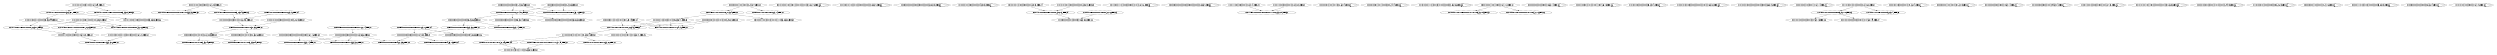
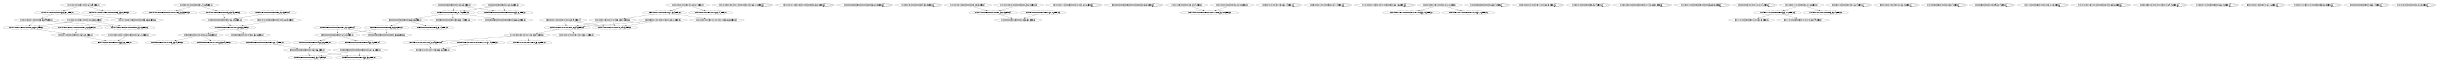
  digraph {
    "0010110000110000010000_7-28:301-LEN:22"
    "0110000110000010000000_10-31:310-LEN:22"
    "000011000001000000000_13-33:316-LEN:21"
    "010001010010000000000_1-21:269-LEN:21"
    "000101001000000000000010010110_3-33:35-LEN:30"
    "00010100100000000000000_3-25:243-LEN:23"
    "0100100000000000000100_7-28:243-LEN:22"
    "010000000000000010010_10-30:238-LEN:21"
    "000000000000000000000000000_1-28:14-LEN:27"
    "0000000000000000000000_10-31:338-LEN:22"
    "00000000000000000000_13-33:14-LEN:20"
    "000000000000000000000_13-33:330-LEN:21"
    "10010001010100100111_12-31:293-LEN:20"
    "001000101010010011100_13-33:312-LEN:21"
    "000101000011001000110000100010100_1-33:172-LEN:33"
    "00000000000000100101_12-31:225-LEN:20"
    "00000000000001001010_13-33:19-LEN:20"
    "000000000000010010110_13-33:209-LEN:21"
    "01010100101100001100001000000000_1-33:27-LEN:32"
    "000000000000000000000000000000_2-32:15-LEN:30"
    "010101001010000110000010000000_1-31:21-LEN:30"
    "1010000110100000000000_4-25:15-LEN:22"
    "000000000000001001010_12-33:16-LEN:21"
    "000000000000000000000000_1-25:18-LEN:24"
    "000000000000000000000_7-27:342-LEN:21"
    "00000000000000000000000000_7-33:33-LEN:26"
    "00000000000000000000_9-28:325-LEN:20"
    "000000000000000000000000_9-33:15-LEN:24"
    "000000000110010001010100_1-25:19-LEN:24"
    "0000110010001010100001_7-29:15-LEN:22"
    "0000110010001010100100_7-28:346-LEN:22"
    "011001000101010010011_10-30:311-LEN:21"
    "01100100010101001001100_10-33:17-LEN:23"
    "100100010101001001100_12-33:20-LEN:21"
    "010100100110100000000000_1-25:15-LEN:24"
    "010011010000000000010000_7-30:215-LEN:24"
    "1010000000000010000000_12-33:230-LEN:22"
    "001101000111010000000000010101_1-31:16-LEN:30"
    "000000000000000000000_3-23:365-LEN:21"
    "00000000000000000000_5-25:14-LEN:20"
    "000000000000000000000_5-25:360-LEN:21"
    "00000000000000000000000000000000_1-33:37-LEN:32"
    "11001110001000000010_1-20:14-LEN:20"
    "10011100010000000100000100011100_2-33:120-LEN:32"
    "10010001010100100110_12-32:14-LEN:20"
    "00000100001100110000000_1-24:14-LEN:23"
    "001101000011101000100101000000000_1-33:138-LEN:33"
    "000001000011001100000_1-21:112-LEN:21"
    "0001000011001100000000010110110_3-33:103-LEN:31"
    "0001000011001100000000101101_3-31:16-LEN:28"
    "000000000000000000000000000000_1-31:18-LEN:30"
    "010101000110000110000010000_1-28:25-LEN:27"
    "010010110000110000010_5-25:299-LEN:21"
    "00101100001100000100000000_7-33:18-LEN:26"
    "010101001011000011000_1-21:309-LEN:21"
    "010100101100001100001000000000_3-33:22-LEN:30"
    "010100101100001100000_3-23:307-LEN:21"
    "0100101100001100000000000000_5-33:23-LEN:28"
    "010100010110000110000010_1-25:20-LEN:24"
    "01000000000010000000_13-33:14-LEN:20"
    "00001100000101010010011100_7-33:15-LEN:26"
    "00001000011001000101_2-21:384-LEN:20"
    "000100001100100010110010011100_3-33:32-LEN:30"
    "00010000110010001010100_3-25:341-LEN:23"
    "00000000000000000000_1-20:384-LEN:20"
    "0000000000000000000000000000000_2-33:16-LEN:31"
    "00000000000000000000_2-21:402-LEN:20"
    "00000000000000000001000_3-25:14-LEN:23"
    "000000000000000000000000000000_3-33:32-LEN:30"
    "01010010100000000000_5-25:14-LEN:20"
    "00000100001100100010_1-20:377-LEN:20"
    "000010000110010001001_2-23:14-LEN:21"
    "0101010100110100000000000_1-25:210-LEN:25"
    "01000101001000000000000010010110_1-33:30-LEN:32"
    "100000100100000000000000_2-25:15-LEN:24"
    "010101001100000000000010000000_3-33:15-LEN:30"
    "01001110001000000010_1-20:120-LEN:20"
    "00000100001100100011_1-21:14-LEN:20"
    "11010001110100000000000_3-25:170-LEN:23"
    "00011101000000000001010_7-30:15-LEN:23"
    "000111010000000000001010101_7-33:149-LEN:27"
    "000010011000000000101_7-28:14-LEN:21"
    "000001000011001001010_1-22:15-LEN:21"
    "010001010100000000000000100_1-28:15-LEN:27"
    "01010000000000010000_10-30:14-LEN:20"
    "0000000000110010001010100_1-25:21-LEN:25"
    "001000000000000010010_9-30:14-LEN:21"
    "01001110001000000010000100_1-27:15-LEN:26"
    "010101010011001100100000000010100_1-33:52-LEN:33"
    "0000010000100100010101001001_1-29:15-LEN:28"
    "10000000000000000000_1-20:23-LEN:20"
    "01001010000000000010000_7-30:16-LEN:23"
    "011010001101000000000000_2-26:15-LEN:24"
    "00000100001100000101_1-21:16-LEN:20"
    "0100001110100010101000000000_5-33:15-LEN:28"
    "000001000010010001010100100111_1-31:40-LEN:30"
    "01000000000000000000_13-33:14-LEN:20"
    "01010101001100000000_1-21:15-LEN:20"
    "001101000111010000000_1-21:182-LEN:21"
    n100 [label="1101000111010007000000_3-25:14-LEN:22"]
    "0010110000110000010000_7-28:301-LEN:22" -> "0110000110000010000000_10-31:310-LEN:22"
    "0110000110000010000000_10-31:310-LEN:22" -> "000011000001000000000_13-33:316-LEN:21"
    "010001010010000000000_1-21:269-LEN:21" -> "000101001000000000000010010110_3-33:35-LEN:30"
    "010001010010000000000_1-21:269-LEN:21" -> "00010100100000000000000_3-25:243-LEN:23"
    "00010100100000000000000_3-25:243-LEN:23" -> "0100100000000000000100_7-28:243-LEN:22"
    "0100100000000000000100_7-28:243-LEN:22" -> "010000000000000010010_10-30:238-LEN:21"
    "010000000000000010010_10-30:238-LEN:21" -> "00000000000000100101_12-31:225-LEN:20"
    "010000000000000010010_10-30:238-LEN:21" -> "000000000000001001010_12-33:16-LEN:21"
    "000000000000000000000000000_1-28:14-LEN:27" -> "0000000000000000000000_10-31:338-LEN:22"
    "0000000000000000000000_10-31:338-LEN:22" -> "00000000000000000000_13-33:14-LEN:20"
    "0000000000000000000000_10-31:338-LEN:22" -> "000000000000000000000_13-33:330-LEN:21"
    "10010001010100100111_12-31:293-LEN:20" -> "001000101010010011100_13-33:312-LEN:21"
    "000101000011001000110000100010100_1-33:172-LEN:33" -> "000101000011001000110000100010100_1-33:172-LEN:33"
    "00000000000000100101_12-31:225-LEN:20" -> "00000000000001001010_13-33:19-LEN:20"
    "00000000000000100101_12-31:225-LEN:20" -> "000000000000010010110_13-33:209-LEN:21"
    "01010100101100001100001000000000_1-33:27-LEN:32" -> "01010100101100001100001000000000_1-33:27-LEN:32"
    "000000000000000000000000000000_2-32:15-LEN:30" -> "000000000000000000000000000000_2-32:15-LEN:30"
    "010101001010000110000010000000_1-31:21-LEN:30" -> "000011000001000000000_13-33:316-LEN:21"
    "1010000110100000000000_4-25:15-LEN:22" -> "1010000110100000000000_4-25:15-LEN:22"
    "000000000000000000000000_1-25:18-LEN:24" -> "000000000000000000000_7-27:342-LEN:21"
    "000000000000000000000000_1-25:18-LEN:24" -> "00000000000000000000000000_7-33:33-LEN:26"
    "000000000000000000000_7-27:342-LEN:21" -> "00000000000000000000_9-28:325-LEN:20"
    "000000000000000000000_7-27:342-LEN:21" -> "000000000000000000000000_9-33:15-LEN:24"
-   "0000000000000000000000_10-31:338-LEN:22" -> "00000000000000000000_9-28:325-LEN:20"
+   "00000000000000000000_9-28:325-LEN:20" -> "0000000000000000000000_10-31:338-LEN:22"
    "000000000110010001010100_1-25:19-LEN:24" -> "0000110010001010100001_7-29:15-LEN:22"
    "000000000110010001010100_1-25:19-LEN:24" -> "0000110010001010100100_7-28:346-LEN:22"
    "0000110010001010100100_7-28:346-LEN:22" -> "011001000101010010011_10-30:311-LEN:21"
    "0000110010001010100100_7-28:346-LEN:22" -> "01100100010101001001100_10-33:17-LEN:23"
    "011001000101010010011_10-30:311-LEN:21" -> "10010001010100100111_12-31:293-LEN:20"
    "011001000101010010011_10-30:311-LEN:21" -> "100100010101001001100_12-33:20-LEN:21"
    "010100100110100000000000_1-25:15-LEN:24" -> "010011010000000000010000_7-30:215-LEN:24"
    "010011010000000000010000_7-30:215-LEN:24" -> "1010000000000010000000_12-33:230-LEN:22"
    "001101000111010000000000010101_1-31:16-LEN:30" -> "001101000111010000000000010101_1-31:16-LEN:30"
    "000000000000000000000_3-23:365-LEN:21" -> "00000000000000000000_5-25:14-LEN:20"
    "000000000000000000000_3-23:365-LEN:21" -> "000000000000000000000_5-25:360-LEN:21"
    "000000000000000000000_5-25:360-LEN:21" -> "000000000000000000000_7-27:342-LEN:21"
    "000000000000000000000_5-25:360-LEN:21" -> "00000000000000000000000000_7-33:33-LEN:26"
    "00000000000000000000000000000000_1-33:37-LEN:32" -> "00000000000000000000000000000000_1-33:37-LEN:32"
    "11001110001000000010_1-20:14-LEN:20" -> "10011100010000000100000100011100_2-33:120-LEN:32"
    "10010001010100100110_12-32:14-LEN:20" -> "10010001010100100110_12-32:14-LEN:20"
    "00000100001100110000000_1-24:14-LEN:23" -> "00000100001100110000000_1-24:14-LEN:23"
    "001101000011101000100101000000000_1-33:138-LEN:33" -> "001101000011101000100101000000000_1-33:138-LEN:33"
    "000001000011001100000_1-21:112-LEN:21" -> "0001000011001100000000010110110_3-33:103-LEN:31"
    "000001000011001100000_1-21:112-LEN:21" -> "0001000011001100000000101101_3-31:16-LEN:28"
    "000000000000000000000000000000_1-31:18-LEN:30" -> "00000000000000000000_13-33:14-LEN:20"
    "000000000000000000000000000000_1-31:18-LEN:30" -> "000000000000000000000_13-33:330-LEN:21"
    "010101000110000110000010000_1-28:25-LEN:27" -> "0110000110000010000000_10-31:310-LEN:22"
    "010010110000110000010_5-25:299-LEN:21" -> "0010110000110000010000_7-28:301-LEN:22"
    "010010110000110000010_5-25:299-LEN:21" -> "00101100001100000100000000_7-33:18-LEN:26"
    "010101001011000011000_1-21:309-LEN:21" -> "010100101100001100001000000000_3-33:22-LEN:30"
    "010101001011000011000_1-21:309-LEN:21" -> "010100101100001100000_3-23:307-LEN:21"
    "010100101100001100000_3-23:307-LEN:21" -> "010010110000110000010_5-25:299-LEN:21"
    "010100101100001100000_3-23:307-LEN:21" -> "0100101100001100000000000000_5-33:23-LEN:28"
    "010100010110000110000010_1-25:20-LEN:24" -> "0010110000110000010000_7-28:301-LEN:22"
    "010100010110000110000010_1-25:20-LEN:24" -> "00101100001100000100000000_7-33:18-LEN:26"
    "01000000000010000000_13-33:14-LEN:20" -> "01000000000010000000_13-33:14-LEN:20"
    "00001100000101010010011100_7-33:15-LEN:26" -> "00001100000101010010011100_7-33:15-LEN:26"
    "00001000011001000101_2-21:384-LEN:20" -> "000100001100100010110010011100_3-33:32-LEN:30"
    "00001000011001000101_2-21:384-LEN:20" -> "00010000110010001010100_3-25:341-LEN:23"
    "00010000110010001010100_3-25:341-LEN:23" -> "0000110010001010100001_7-29:15-LEN:22"
    "00010000110010001010100_3-25:341-LEN:23" -> "0000110010001010100100_7-28:346-LEN:22"
    "00000000000000000000_1-20:384-LEN:20" -> "0000000000000000000000000000000_2-33:16-LEN:31"
    "00000000000000000000_1-20:384-LEN:20" -> "00000000000000000000_2-21:402-LEN:20"
    "00000000000000000000_2-21:402-LEN:20" -> "000000000000000000000_3-23:365-LEN:21"
    "00000000000000000000_2-21:402-LEN:20" -> "00000000000000000001000_3-25:14-LEN:23"
    "00000000000000000000_2-21:402-LEN:20" -> "000000000000000000000000000000_3-33:32-LEN:30"
    "01010010100000000000_5-25:14-LEN:20" -> "01010010100000000000_5-25:14-LEN:20"
    "00000100001100100010_1-20:377-LEN:20" -> "00001000011001000101_2-21:384-LEN:20"
    "00000100001100100010_1-20:377-LEN:20" -> "000010000110010001001_2-23:14-LEN:21"
    "0101010100110100000000000_1-25:210-LEN:25" -> "010011010000000000010000_7-30:215-LEN:24"
    "01000101001000000000000010010110_1-33:30-LEN:32" -> "01000101001000000000000010010110_1-33:30-LEN:32"
    "100000100100000000000000_2-25:15-LEN:24" -> "0100100000000000000100_7-28:243-LEN:22"
    "010101001100000000000010000000_3-33:15-LEN:30" -> "010101001100000000000010000000_3-33:15-LEN:30"
    "01001110001000000010_1-20:120-LEN:20" -> "10011100010000000100000100011100_2-33:120-LEN:32"
    "00000100001100100011_1-21:14-LEN:20" -> "00000100001100100011_1-21:14-LEN:20"
    "11010001110100000000000_3-25:170-LEN:23" -> "00011101000000000001010_7-30:15-LEN:23"
    "11010001110100000000000_3-25:170-LEN:23" -> "000111010000000000001010101_7-33:149-LEN:27"
    "000010011000000000101_7-28:14-LEN:21" -> "000010011000000000101_7-28:14-LEN:21"
    "000001000011001001010_1-22:15-LEN:21" -> "000001000011001001010_1-22:15-LEN:21"
    "010001010100000000000000100_1-28:15-LEN:27" -> "010000000000000010010_10-30:238-LEN:21"
    "01010000000000010000_10-30:14-LEN:20" -> "01010000000000010000_10-30:14-LEN:20"
    "0000000000110010001010100_1-25:21-LEN:25" -> "0000110010001010100001_7-29:15-LEN:22"
    "0000000000110010001010100_1-25:21-LEN:25" -> "0000110010001010100100_7-28:346-LEN:22"
    "001000000000000010010_9-30:14-LEN:21" -> "001000000000000010010_9-30:14-LEN:21"
    "01001110001000000010000100_1-27:15-LEN:26" -> "01001110001000000010000100_1-27:15-LEN:26"
    "010101010011001100100000000010100_1-33:52-LEN:33" -> "010101010011001100100000000010100_1-33:52-LEN:33"
    "0000010000100100010101001001_1-29:15-LEN:28" -> "0000010000100100010101001001_1-29:15-LEN:28"
    "10000000000000000000_1-20:23-LEN:20" -> "0000000000000000000000000000000_2-33:16-LEN:31"
    "10000000000000000000_1-20:23-LEN:20" -> "00000000000000000000_2-21:402-LEN:20"
    "01001010000000000010000_7-30:16-LEN:23" -> "1010000000000010000000_12-33:230-LEN:22"
    "011010001101000000000000_2-26:15-LEN:24" -> "011010001101000000000000_2-26:15-LEN:24"
    "00000100001100000101_1-21:16-LEN:20" -> "00000100001100000101_1-21:16-LEN:20"
    "0100001110100010101000000000_5-33:15-LEN:28" -> "0100001110100010101000000000_5-33:15-LEN:28"
    "000001000010010001010100100111_1-31:40-LEN:30" -> "001000101010010011100_13-33:312-LEN:21"
    "01000000000000000000_13-33:14-LEN:20" -> "01000000000000000000_13-33:14-LEN:20"
    "01010101001100000000_1-21:15-LEN:20" -> "01010101001100000000_1-21:15-LEN:20"
    "001101000111010000000_1-21:182-LEN:21" -> "11010001110100000000000_3-25:170-LEN:23"
    "001101000111010000000_1-21:182-LEN:21" -> n100
  }
